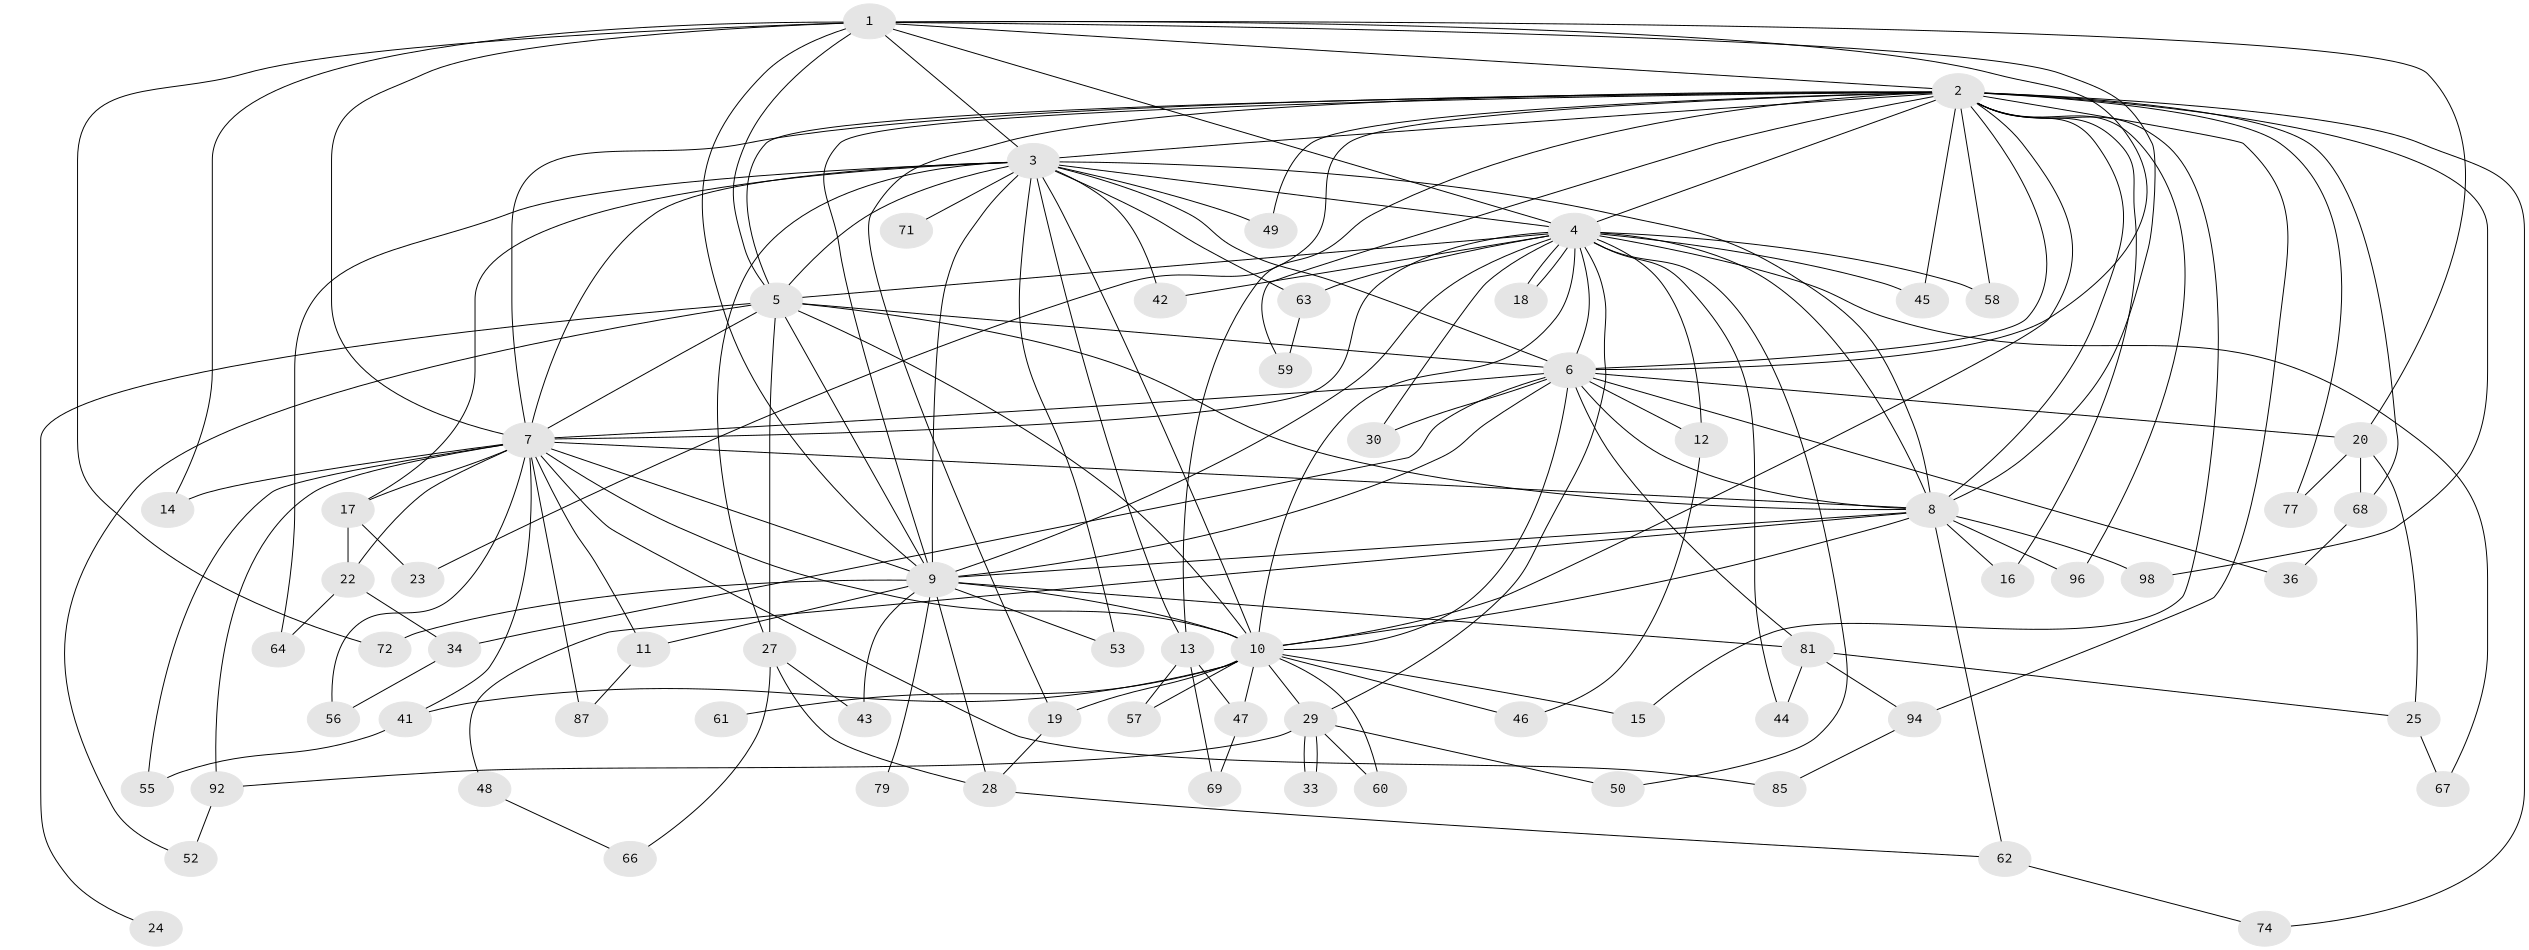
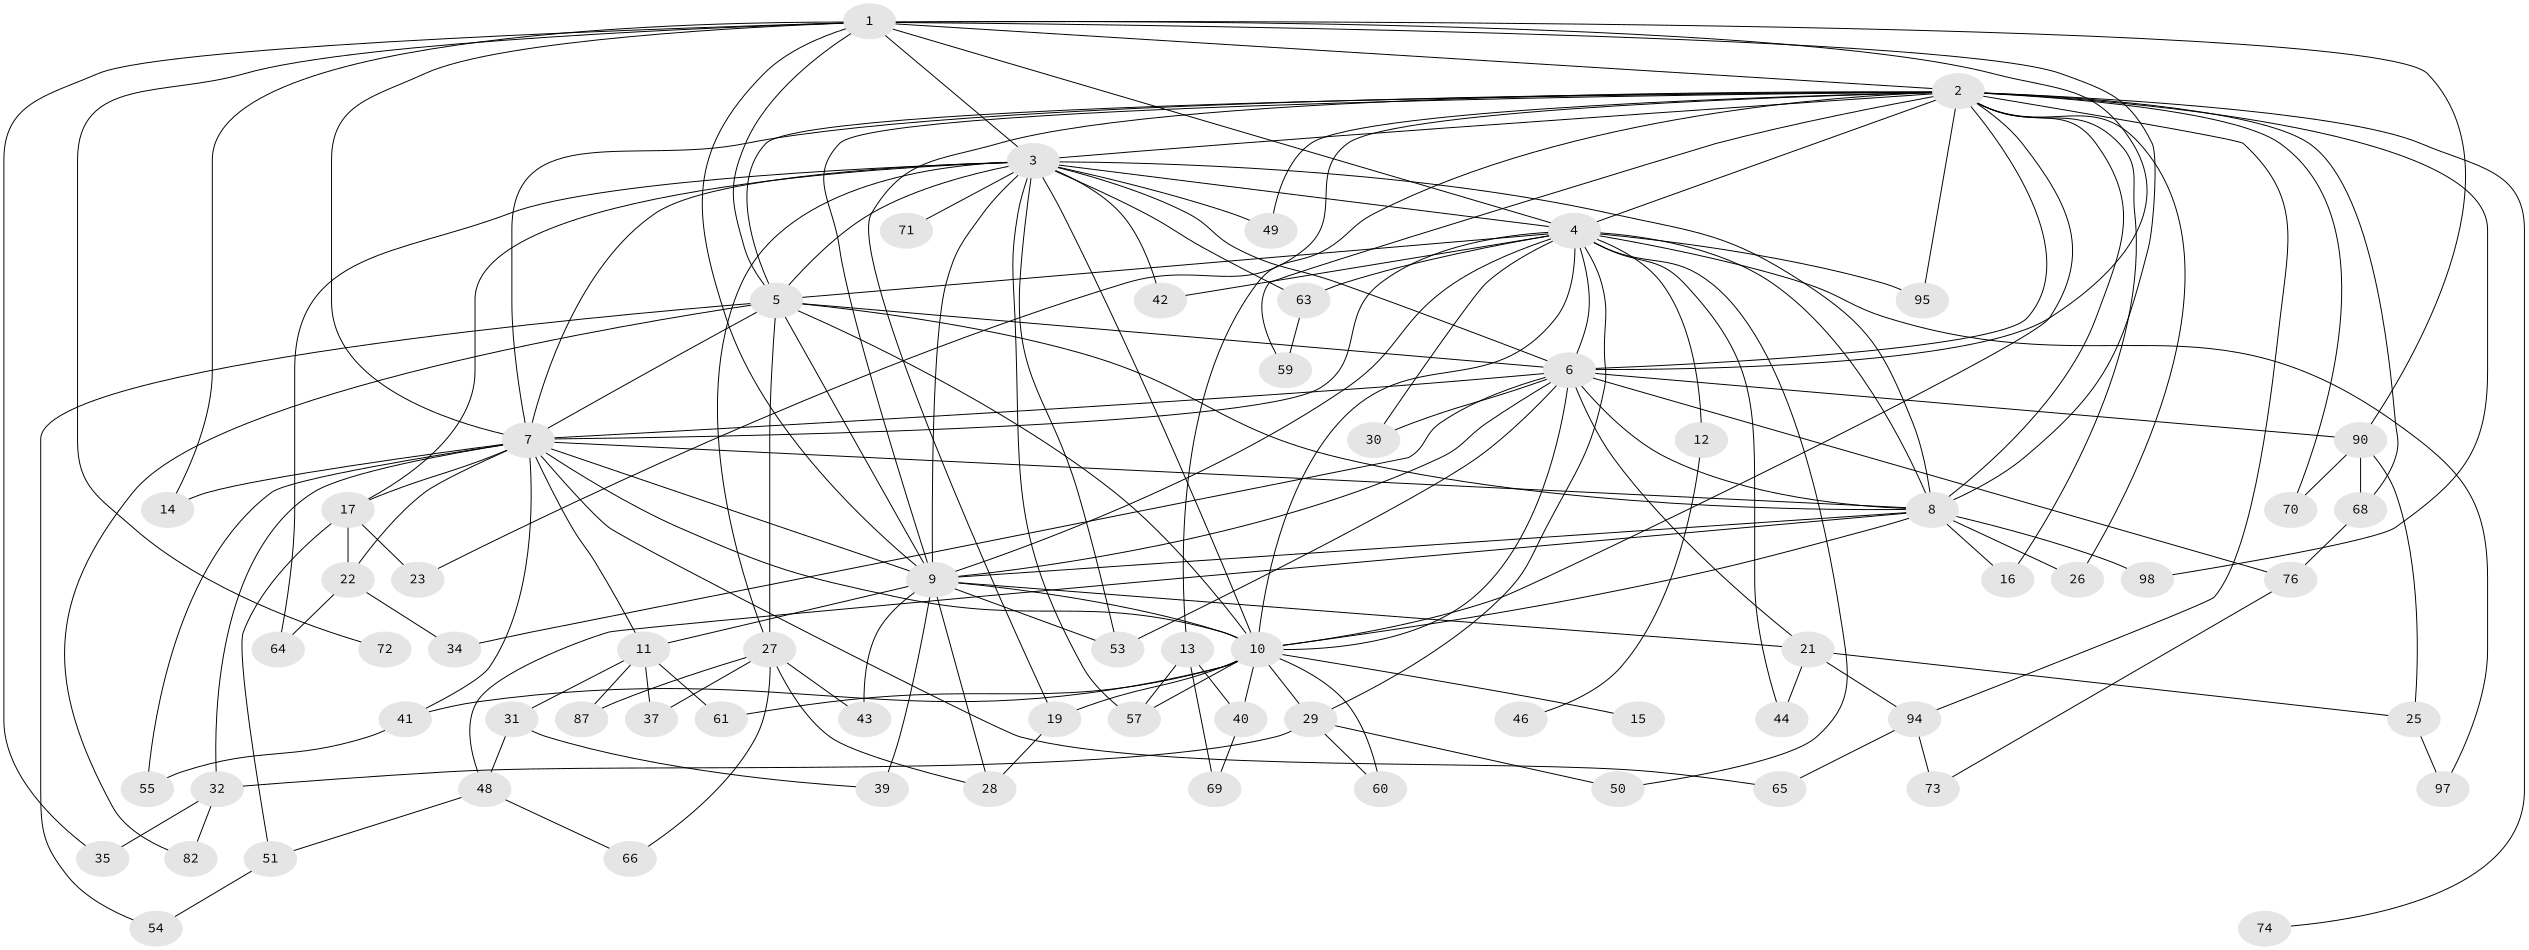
  graph {
    fontname="Source Code Pro"
    node [color=gray90 fontname="Source Code Pro" style=filled]
    edge [fontname="Source Code Pro"]
    1
    2
    3
    4
    5
    6
    7
    8
    9
    14
-   20
+   20 [label=90]
+   35
    72
    10
    13
    15
    16
    19
    23
    n20 [label=94]
-   26 [label=96]
+   26
    n22 [label=98]
-   45
+   45 [label=95]
    49
-   58
    59
    68
-   70 [label=77]
+   70
    74
    17
    27
    42
    53
    63
    64
    71
    12
-   18
    29
    30
    44
    50
-   67
-   52
-   54 [label=24]
-   36
-   21 [label=81]
+   67 [label=97]
+   52 [label=82]
+   54
+   36 [label=76]
+   21
    34
    11
    22
-   32 [label=92]
+   32
    41
    n53 [label=87]
    55
-   56
-   65 [label=85]
+   65
    48
-   62
-   39 [label=79]
+   39
    43
    28
-   40 [label=47]
+   40
    46
    57
    60
    61
    25
    69
+   73
+   51
+   37
    66
-   33
+   31
    1 -- 2
    1 -- 3
    1 -- 4
    1 -- 5
    1 -- 6
    1 -- 7
    1 -- 8
    1 -- 9
    1 -- 14
    1 -- 20
+   1 -- 35
    1 -- 72
    2 -- 3
    2 -- 4
    2 -- 5
    2 -- 6
    2 -- 7
    2 -- 8
    2 -- 9
    2 -- 10
    2 -- 13
-   2 -- 15
    2 -- 16
    2 -- 19
    2 -- 23
    2 -- n20
    2 -- 26
    2 -- n22
    2 -- 45
    2 -- 49
-   2 -- 58
    2 -- 59
    2 -- 68
    2 -- 70
    2 -- 74
    3 -- 4
    3 -- 5
    3 -- 6
    3 -- 7
    3 -- 8
    3 -- 9
    3 -- 10
-   3 -- 13
+   3 -- 57
    3 -- 49
    3 -- 17
    3 -- 27
    3 -- 42
    3 -- 53
    3 -- 63
    3 -- 64
    3 -- 71
    4 -- 5
    4 -- 6
    4 -- 7
    4 -- 8
    4 -- 9
    4 -- 10
    4 -- 45
-   4 -- 58
    4 -- 42
    4 -- 63
    4 -- 12
-   4 -- 18
-   4 -- 18
    4 -- 29
    4 -- 30
    4 -- 44
    4 -- 50
    4 -- 67
    5 -- 6
    5 -- 7
    5 -- 8
    5 -- 9
    5 -- 10
    5 -- 27
    5 -- 52
    5 -- 54
    6 -- 7
    6 -- 8
    6 -- 9
    6 -- 20
    6 -- 10
-   6 -- 12
+   6 -- 53
    6 -- 30
    6 -- 36
    6 -- 21
    6 -- 34
    7 -- 8
    7 -- 9
    7 -- 14
    7 -- 10
    7 -- 17
    7 -- 11
    7 -- 22
    7 -- 32
    7 -- 41
-   7 -- n53
+   27 -- n53
    7 -- 55
-   7 -- 56
    7 -- 65
    8 -- 9
    8 -- 10
    8 -- 16
    8 -- 26
    8 -- n22
    8 -- 48
-   8 -- 62
-   9 -- 72
    9 -- 10
    9 -- 53
    9 -- 21
    9 -- 11
    9 -- 39
    9 -- 43
    9 -- 28
    20 -- 68
    20 -- 70
    20 -- 25
    10 -- 15
    10 -- 19
    10 -- 29
    10 -- 41
    10 -- 40
-   10 -- 46
    10 -- 57
    10 -- 60
    10 -- 61
    13 -- 40
    13 -- 57
    13 -- 69
    19 -- 28
    n20 -- 65
+   n20 -- 73
    68 -- 36
    17 -- 23
    17 -- 22
+   17 -- 51
    27 -- 43
    27 -- 28
+   27 -- 37
    27 -- 66
    63 -- 59
    12 -- 46
    29 -- 50
    29 -- 32
    29 -- 60
-   29 -- 33
-   29 -- 33
+   36 -- 73
    21 -- n20
    21 -- 44
    21 -- 25
-   34 -- 56
    11 -- n53
+   11 -- 61
+   11 -- 37
+   11 -- 31
    22 -- 64
    22 -- 34
+   32 -- 35
    32 -- 52
    41 -- 55
+   48 -- 51
    48 -- 66
-   62 -- 74
-   28 -- 62
    40 -- 69
    25 -- 67
+   51 -- 54
+   31 -- 48
+   31 -- 39
  }
